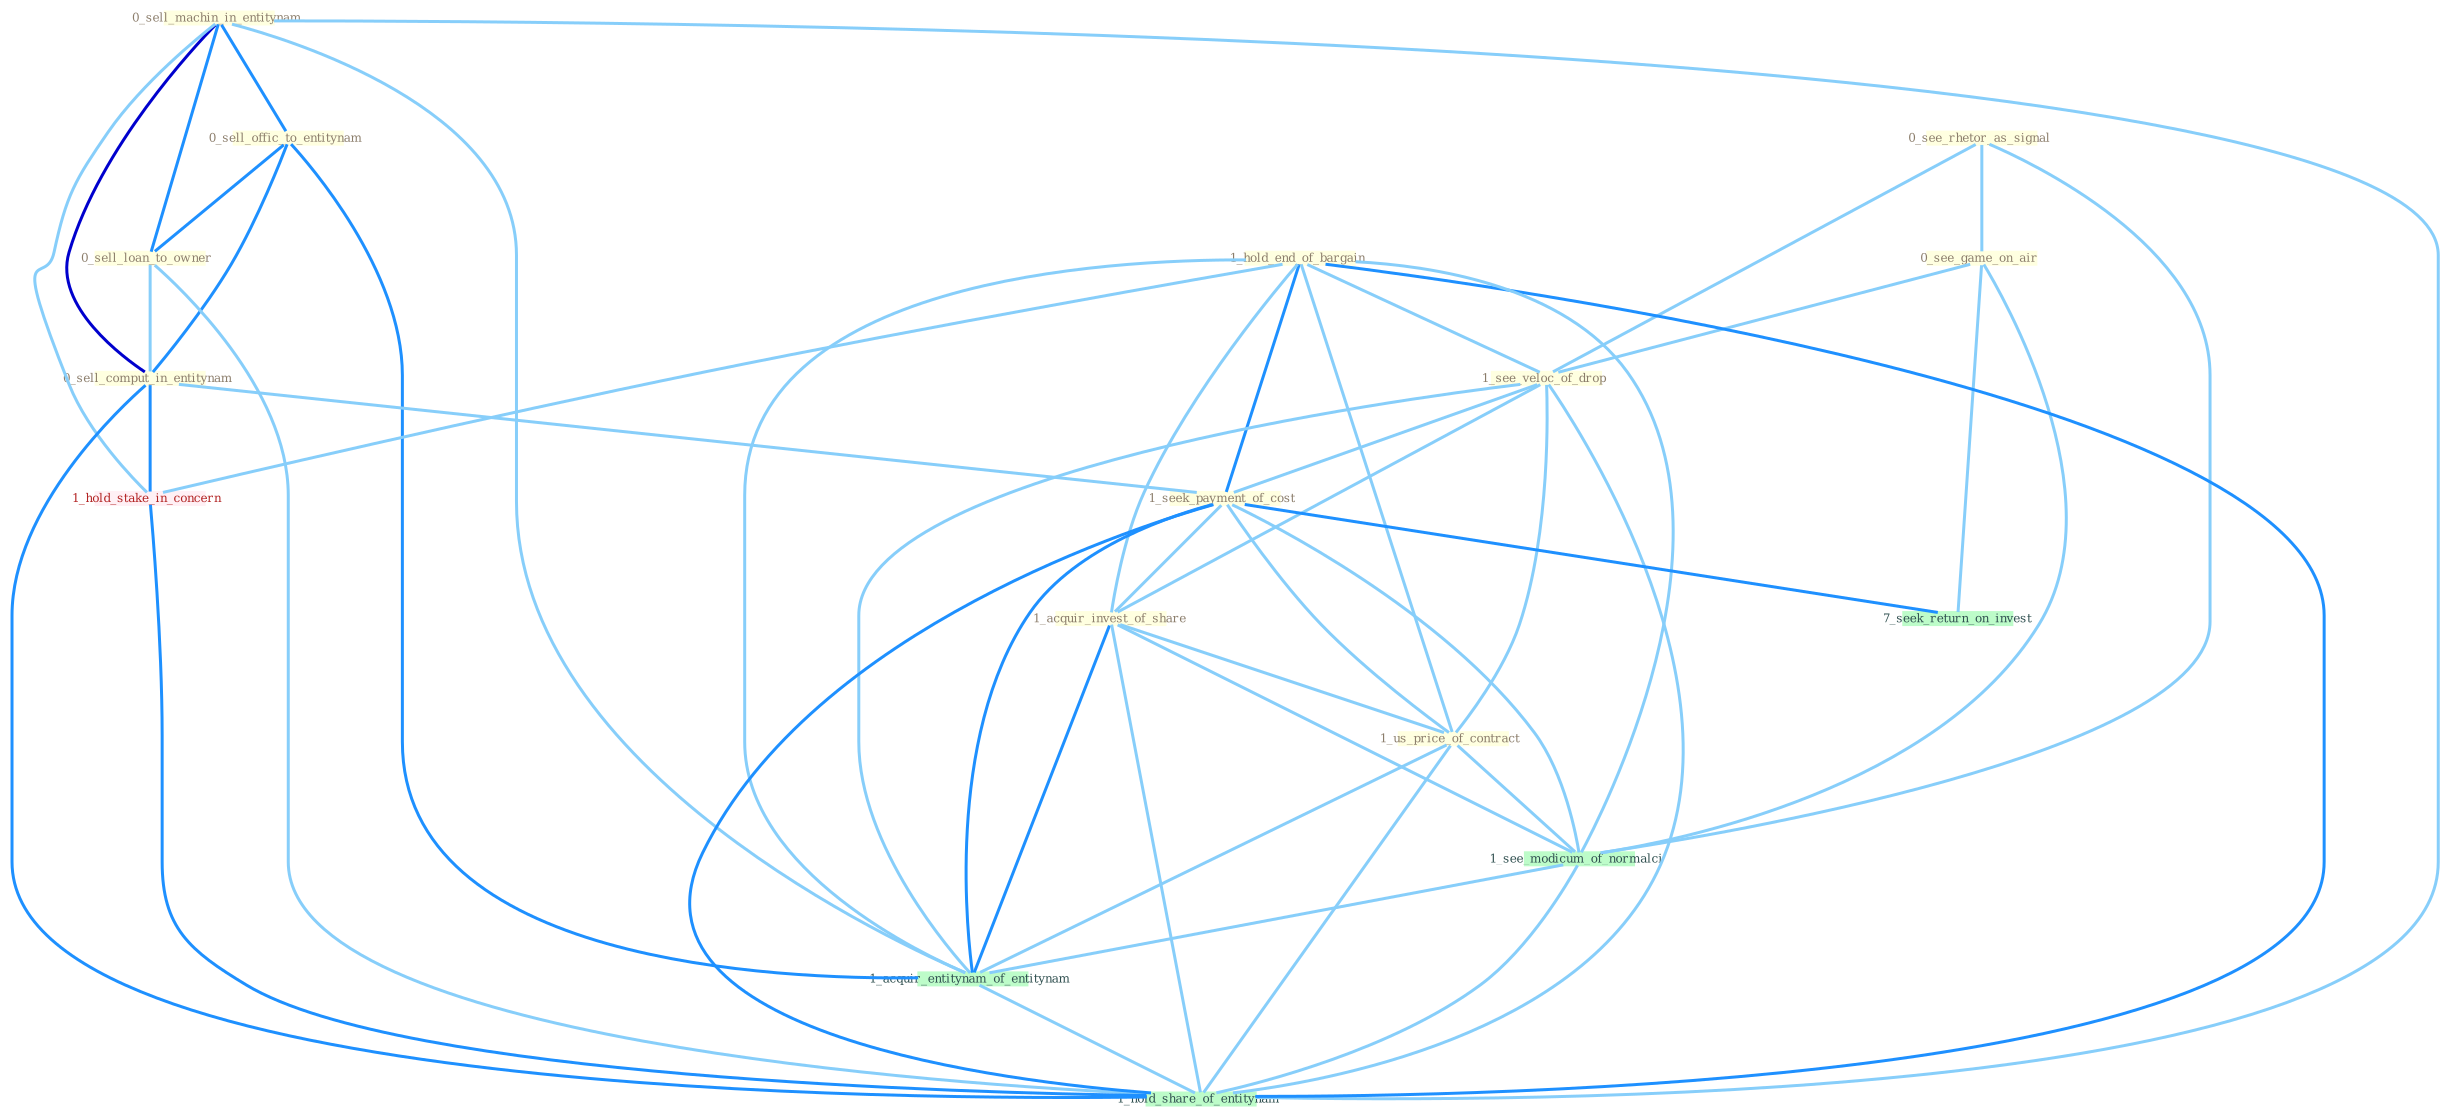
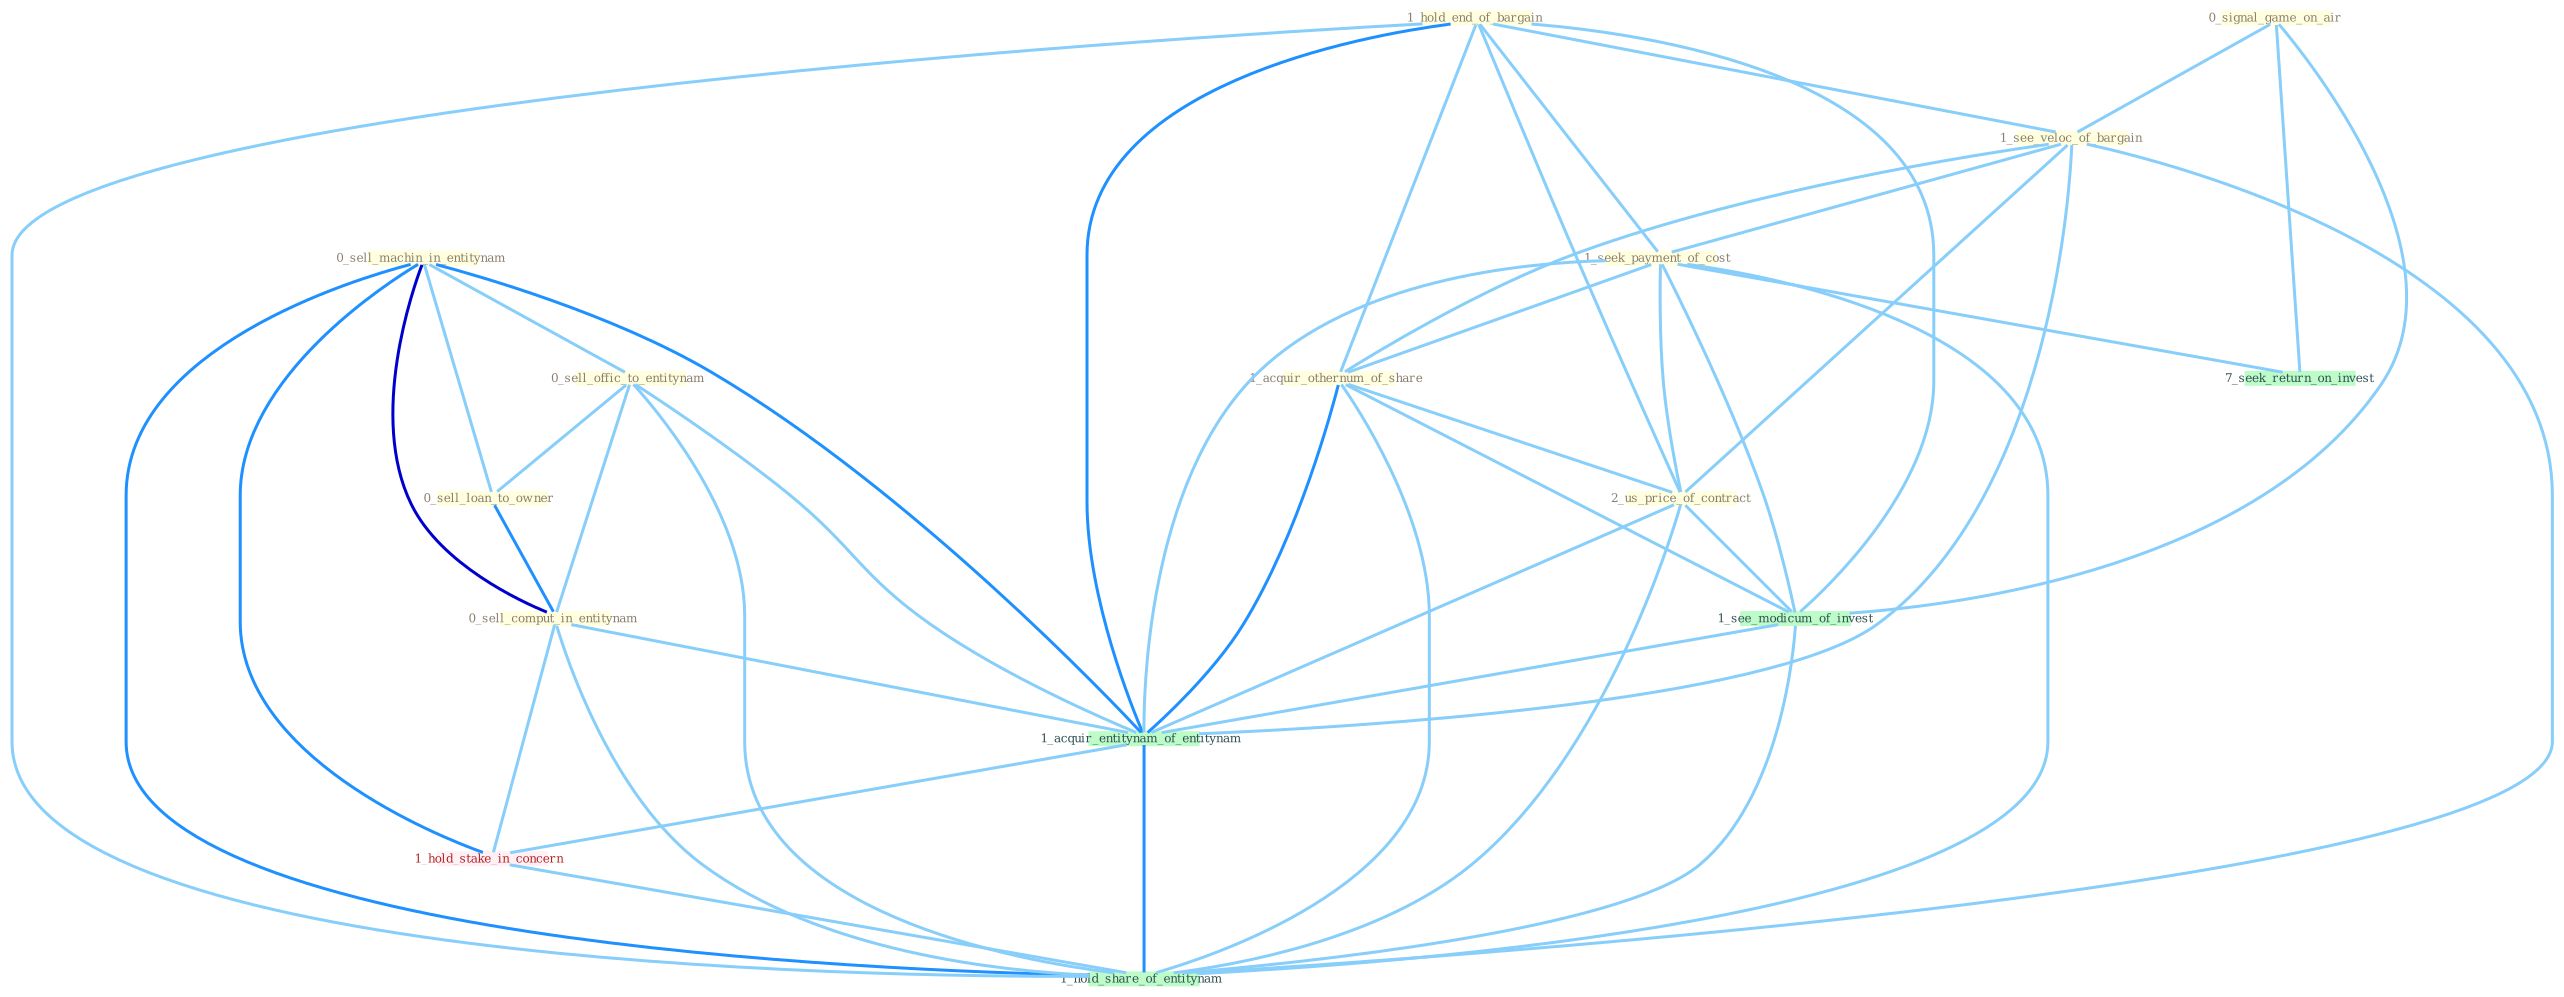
  graph {
    node [color="#ffffe0" fixedsize=true fontcolor="#8b7d6b" fontsize=4 shape=polygon style=filled]
    edge [color="#87cefa" w=1]
    "0_sell_machin_in_entitynam " [height=.06 width=.5]
-   "0_see_rhetor_as_signal " [height=.06 width=.5]
    "0_sell_offic_to_entitynam " [height=.06 width=.5]
-   "0_see_game_on_air " [height=.06 width=.5]
+   "0_see_game_on_air " [height=.06 width=.5 label="0_signal_game_on_air"]
    "0_sell_loan_to_owner " [height=.06 width=.5]
    "1_hold_end_of_bargain " [height=.06 width=.5]
-   "1_see_veloc_of_drop " [height=.06 width=.5]
+   "1_see_veloc_of_drop " [height=.06 width=.5 label="1_see_veloc_of_bargain"]
    "1_seek_payment_of_cost " [height=.06 width=.5]
-   "1_acquir_othernum_of_share " [height=.06 width=.5 label="1_acquir_invest_of_share"]
+   "1_acquir_othernum_of_share " [height=.06 width=.5]
    "0_sell_comput_in_entitynam " [height=.06 width=.5]
-   "1_us_price_of_contract " [height=.06 width=.5]
+   "1_us_price_of_contract " [height=.06 width=.5 label="2_us_price_of_contract"]
    "1_hold_stake_in_concern " [color="#fff0f5" fontcolor="#b22222" height=.06 width=.5]
    "1_acquir_entitynam_of_entitynam " [color="#BDFCC9" fontcolor="#2f4f4f" height=.06 width=.5]
    "1_hold_share_of_entitynam " [color="#BDFCC9" fontcolor="#2f4f4f" height=.06 width=.5]
-   "1_see_modicum_of_normalci " [color="#BDFCC9" fontcolor="#2f4f4f" height=.06 width=.5]
+   "1_see_modicum_of_normalci " [color="#BDFCC9" fontcolor="#2f4f4f" height=.06 width=.5 label="1_see_modicum_of_invest"]
    n16 [color="#BDFCC9" fontcolor="#2f4f4f" height=.06 label="7_seek_return_on_invest" width=.5]
    subgraph sub_1 {
      "0_sell_machin_in_entitynam "
-     "0_see_rhetor_as_signal "
      "0_sell_offic_to_entitynam "
      "0_see_game_on_air "
      "0_sell_loan_to_owner "
      "1_hold_end_of_bargain "
      "1_see_veloc_of_drop "
      "1_seek_payment_of_cost "
      "1_acquir_othernum_of_share "
      "0_sell_comput_in_entitynam "
      "1_us_price_of_contract "
    }
    subgraph sub_2 {
      "1_hold_stake_in_concern "
    }
-   "0_sell_machin_in_entitynam " -- "0_sell_offic_to_entitynam " [color="#1e90ff" w=2]
-   "0_sell_machin_in_entitynam " -- "0_sell_loan_to_owner " [color="#1e90ff"]
+   "0_sell_machin_in_entitynam " -- "0_sell_offic_to_entitynam " [w=2]
+   "0_sell_machin_in_entitynam " -- "0_sell_loan_to_owner "
    "0_sell_machin_in_entitynam " -- "0_sell_comput_in_entitynam " [color="#0000cd" w=3]
-   "0_sell_machin_in_entitynam " -- "1_hold_stake_in_concern "
-   "0_sell_machin_in_entitynam " -- "1_acquir_entitynam_of_entitynam "
-   "0_sell_machin_in_entitynam " -- "1_hold_share_of_entitynam "
-   "0_see_rhetor_as_signal " -- "0_see_game_on_air "
-   "0_see_rhetor_as_signal " -- "1_see_veloc_of_drop "
-   "0_see_rhetor_as_signal " -- "1_see_modicum_of_normalci "
-   "0_sell_offic_to_entitynam " -- "0_sell_loan_to_owner " [color="#1e90ff" w=2]
-   "0_sell_offic_to_entitynam " -- "0_sell_comput_in_entitynam " [color="#1e90ff" w=2]
-   "0_sell_offic_to_entitynam " -- "1_acquir_entitynam_of_entitynam " [color="#1e90ff"]
-   "0_sell_loan_to_owner " -- "1_hold_share_of_entitynam "
+   "0_sell_machin_in_entitynam " -- "1_hold_stake_in_concern " [color="#1e90ff"]
+   "0_sell_machin_in_entitynam " -- "1_acquir_entitynam_of_entitynam " [color="#1e90ff"]
+   "0_sell_machin_in_entitynam " -- "1_hold_share_of_entitynam " [color="#1e90ff"]
+   "0_sell_offic_to_entitynam " -- "0_sell_loan_to_owner " [w=2]
+   "0_sell_offic_to_entitynam " -- "0_sell_comput_in_entitynam " [w=2]
+   "0_sell_offic_to_entitynam " -- "1_acquir_entitynam_of_entitynam "
+   "0_sell_offic_to_entitynam " -- "1_hold_share_of_entitynam "
    "0_see_game_on_air " -- "1_see_veloc_of_drop "
    "0_see_game_on_air " -- "1_see_modicum_of_normalci "
    "0_see_game_on_air " -- n16
-   "0_sell_loan_to_owner " -- "0_sell_comput_in_entitynam "
+   "0_sell_loan_to_owner " -- "0_sell_comput_in_entitynam " [color="#1e90ff"]
    "1_hold_end_of_bargain " -- "1_see_veloc_of_drop "
-   "1_hold_end_of_bargain " -- "1_seek_payment_of_cost " [color="#1e90ff"]
+   "1_hold_end_of_bargain " -- "1_seek_payment_of_cost "
    "1_hold_end_of_bargain " -- "1_acquir_othernum_of_share "
    "1_hold_end_of_bargain " -- "1_us_price_of_contract "
-   "1_hold_end_of_bargain " -- "1_hold_stake_in_concern "
-   "1_hold_end_of_bargain " -- "1_acquir_entitynam_of_entitynam "
-   "1_hold_end_of_bargain " -- "1_hold_share_of_entitynam " [color="#1e90ff" w=2]
+   "1_acquir_entitynam_of_entitynam " -- "1_hold_stake_in_concern "
+   "1_hold_end_of_bargain " -- "1_acquir_entitynam_of_entitynam " [color="#1e90ff"]
+   "1_hold_end_of_bargain " -- "1_hold_share_of_entitynam " [w=2]
    "1_hold_end_of_bargain " -- "1_see_modicum_of_normalci "
    "1_see_veloc_of_drop " -- "1_seek_payment_of_cost "
    "1_see_veloc_of_drop " -- "1_acquir_othernum_of_share "
    "1_see_veloc_of_drop " -- "1_us_price_of_contract "
    "1_see_veloc_of_drop " -- "1_acquir_entitynam_of_entitynam "
    "1_see_veloc_of_drop " -- "1_hold_share_of_entitynam "
    "1_seek_payment_of_cost " -- "1_acquir_othernum_of_share "
    "1_seek_payment_of_cost " -- "1_us_price_of_contract "
-   "1_seek_payment_of_cost " -- "1_acquir_entitynam_of_entitynam " [color="#1e90ff"]
-   "1_seek_payment_of_cost " -- "1_hold_share_of_entitynam " [color="#1e90ff"]
+   "1_seek_payment_of_cost " -- "1_acquir_entitynam_of_entitynam "
+   "1_seek_payment_of_cost " -- "1_hold_share_of_entitynam "
    "1_seek_payment_of_cost " -- "1_see_modicum_of_normalci "
-   "1_seek_payment_of_cost " -- n16 [color="#1e90ff"]
+   "1_seek_payment_of_cost " -- n16
    "1_acquir_othernum_of_share " -- "1_us_price_of_contract "
    "1_acquir_othernum_of_share " -- "1_acquir_entitynam_of_entitynam " [color="#1e90ff" w=2]
    "1_acquir_othernum_of_share " -- "1_hold_share_of_entitynam "
    "1_acquir_othernum_of_share " -- "1_see_modicum_of_normalci "
-   "0_sell_comput_in_entitynam " -- "1_hold_stake_in_concern " [color="#1e90ff"]
-   "0_sell_comput_in_entitynam " -- "1_seek_payment_of_cost "
-   "0_sell_comput_in_entitynam " -- "1_hold_share_of_entitynam " [color="#1e90ff"]
+   "0_sell_comput_in_entitynam " -- "1_hold_stake_in_concern "
+   "0_sell_comput_in_entitynam " -- "1_acquir_entitynam_of_entitynam "
+   "0_sell_comput_in_entitynam " -- "1_hold_share_of_entitynam "
    "1_us_price_of_contract " -- "1_acquir_entitynam_of_entitynam "
    "1_us_price_of_contract " -- "1_hold_share_of_entitynam "
    "1_us_price_of_contract " -- "1_see_modicum_of_normalci "
-   "1_hold_stake_in_concern " -- "1_hold_share_of_entitynam " [color="#1e90ff"]
-   "1_acquir_entitynam_of_entitynam " -- "1_hold_share_of_entitynam " [w=2]
+   "1_hold_stake_in_concern " -- "1_hold_share_of_entitynam "
+   "1_acquir_entitynam_of_entitynam " -- "1_hold_share_of_entitynam " [color="#1e90ff" w=2]
    "1_see_modicum_of_normalci " -- "1_acquir_entitynam_of_entitynam "
    "1_see_modicum_of_normalci " -- "1_hold_share_of_entitynam "
  }
